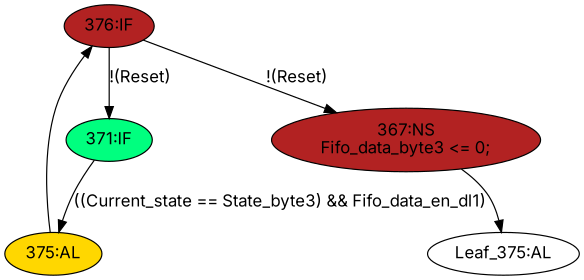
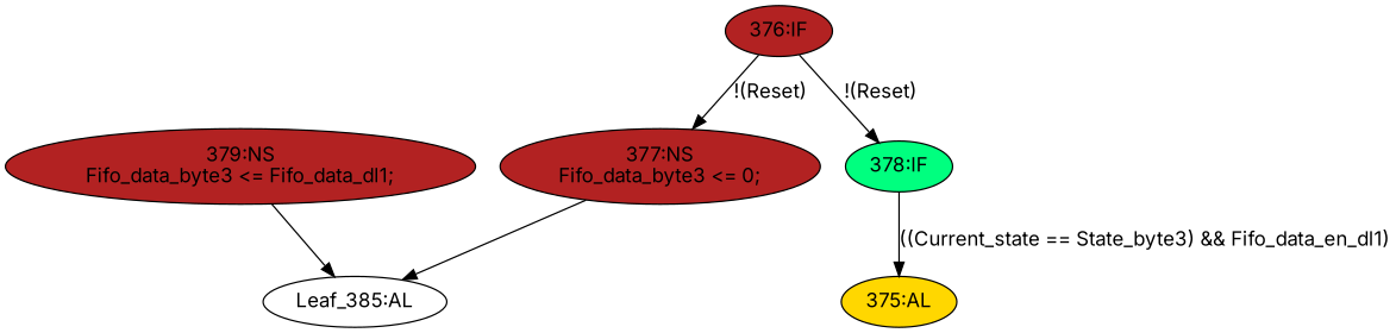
  strict digraph {
    fontname=Inter
    node [fillcolor=firebrick fontname=Inter statements="[]" style=filled typ=NonblockingSubstitution]
    edge [cond="[]" fontname=Inter lineno=None]
-   n2 [def_var="['Fifo_data_byte3']" label="Leaf_375:AL" fillcolor="" statements="" style="" typ=""]
-   n3 [ast="<pyverilog.vparser.ast.IfStatement object at 0x7fbd1c2d4b90>" fillcolor=springgreen label="371:IF" typ=IfStatement]
+   n1 [ast="<pyverilog.vparser.ast.NonblockingSubstitution object at 0x7fbd1c2d49d0>" label="379:NS\nFifo_data_byte3 <= Fifo_data_dl1;" statements="[<pyverilog.vparser.ast.NonblockingSubstitution object at 0x7fbd1c2d49d0>]"]
+   n2 [def_var="['Fifo_data_byte3']" label="Leaf_385:AL" fillcolor="" statements="" style="" typ=""]
+   n3 [ast="<pyverilog.vparser.ast.IfStatement object at 0x7fbd1c2d4b90>" fillcolor=springgreen label="378:IF" typ=IfStatement]
    n4 [ast="<pyverilog.vparser.ast.Always object at 0x7fbd1c2d4f90>" clk_sens=True fillcolor=gold label="375:AL" sens="['Clk_MAC', 'Reset']" typ=Always use_var="['Reset', 'State_byte3', 'Fifo_data_dl1', 'Current_state', 'Fifo_data_en_dl1']"]
    n5 [ast="<pyverilog.vparser.ast.IfStatement object at 0x7fbd1c2d4d90>" label="376:IF" typ=IfStatement]
-   n6 [ast="<pyverilog.vparser.ast.NonblockingSubstitution object at 0x7fbd1c2d4dd0>" label="367:NS\nFifo_data_byte3 <= 0;" statements="[<pyverilog.vparser.ast.NonblockingSubstitution object at 0x7fbd1c2d4dd0>]"]
+   n6 [ast="<pyverilog.vparser.ast.NonblockingSubstitution object at 0x7fbd1c2d4dd0>" label="377:NS\nFifo_data_byte3 <= 0;" statements="[<pyverilog.vparser.ast.NonblockingSubstitution object at 0x7fbd1c2d4dd0>]"]
+   n1 -> n2
    n3 -> n4 [cond="['Current_state', 'State_byte3', 'Fifo_data_en_dl1']" label="((Current_state == State_byte3) && Fifo_data_en_dl1)" lineno=378]
-   n4 -> n5
    n5 -> n3 [cond="['Reset']" label="!(Reset)" lineno=376]
    n5 -> n6 [cond="['Reset']" label="!(Reset)" lineno=376]
    n6 -> n2
  }
